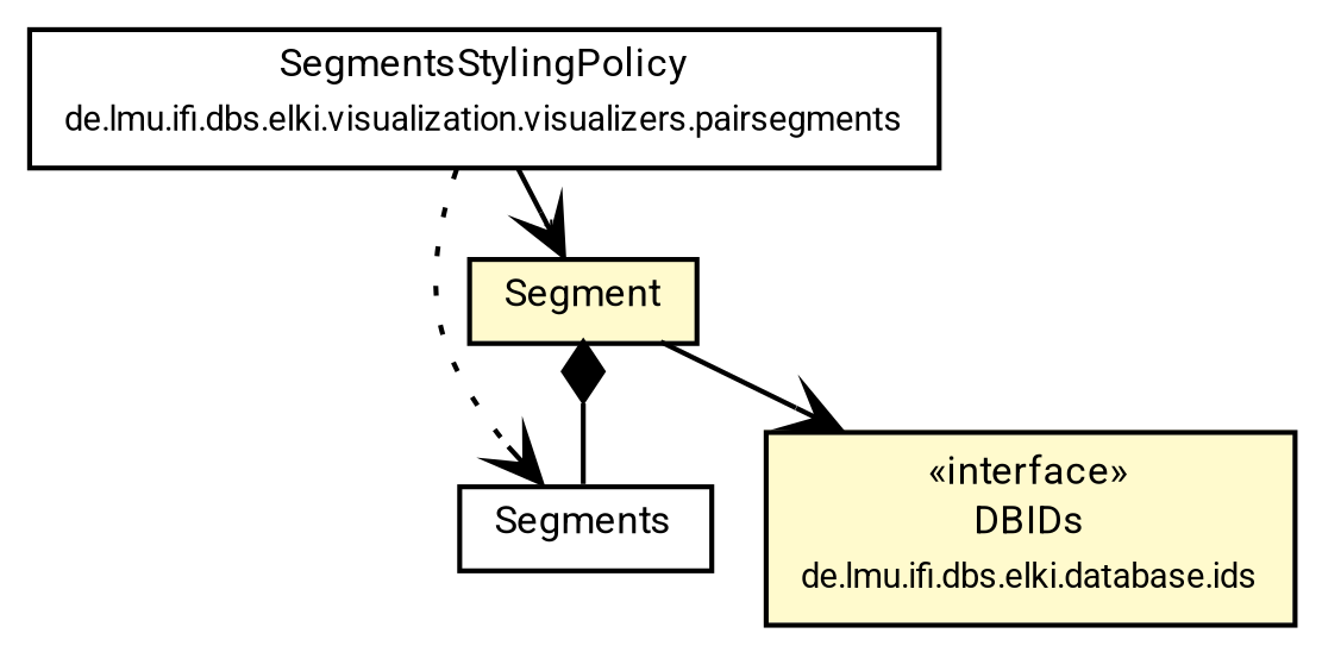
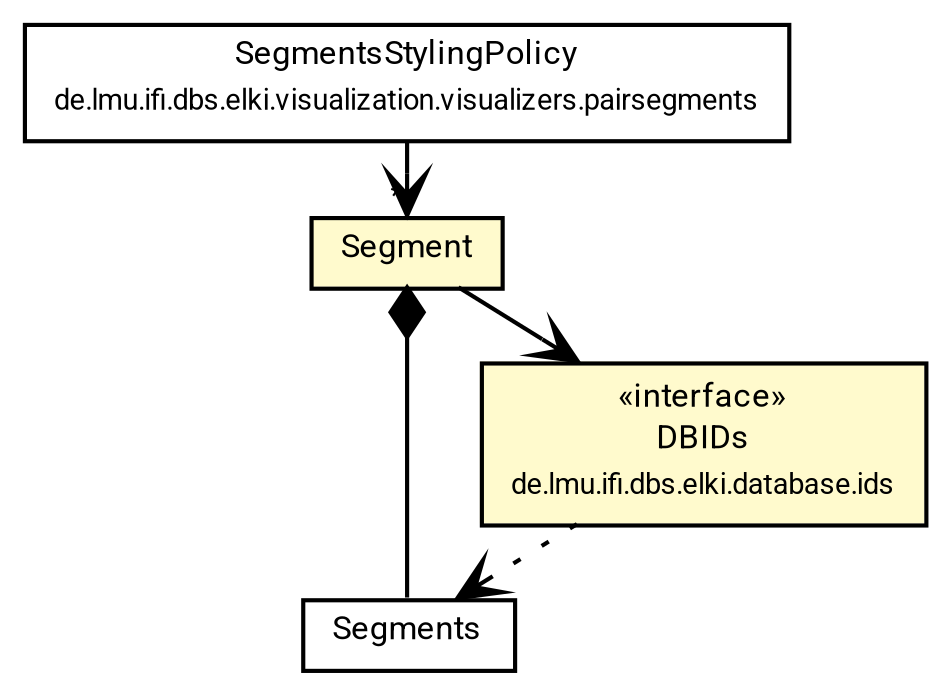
  digraph {
    nodesep=0.15
    rankdir=TB
    ranksep=0.25
    node [fontcolor=black fontname=Roboto fontsize=8 margin=0 shape=plaintext]
    edge [arrowhead=open color=black fontname=Roboto fontsize=7 labelfontname=Roboto labelfontsize=7 style=solid weight=1]
    n1 [height=0 label=<<table title="de.lmu.ifi.dbs.elki.visualization.visualizers.pairsegments.SegmentsStylingPolicy" border="0" cellborder="1" cellspacing="0" cellpadding="2" href="../../../visualization/visualizers/pairsegments/SegmentsStylingPolicy.html" target="_parent"> 		<tr><td><table border="0" cellspacing="0" cellpadding="1"> 		<tr><td align="center" balign="center"> <font face="Roboto">SegmentsStylingPolicy</font> </td></tr> 		<tr><td align="center" balign="center"> <font face="Roboto" point-size="7.0">de.lmu.ifi.dbs.elki.visualization.visualizers.pairsegments</font> </td></tr> 		</table></td></tr> 		</table>> width=0]
    n2 [height=0 label=<<table title="de.lmu.ifi.dbs.elki.evaluation.clustering.pairsegments.Segment" border="0" cellborder="1" cellspacing="0" cellpadding="2" bgcolor="lemonChiffon" href="Segment.html" target="_parent"> 		<tr><td><table border="0" cellspacing="0" cellpadding="1"> 		<tr><td align="center" balign="center"> <font face="Roboto">Segment</font> </td></tr> 		</table></td></tr> 		</table>> width=0]
    n3 [height=0 label=<<table title="de.lmu.ifi.dbs.elki.evaluation.clustering.pairsegments.Segments" border="0" cellborder="1" cellspacing="0" cellpadding="2" href="Segments.html" target="_parent"> 		<tr><td><table border="0" cellspacing="0" cellpadding="1"> 		<tr><td align="center" balign="center"> <font face="Roboto">Segments</font> </td></tr> 		</table></td></tr> 		</table>> width=0]
    n4 [height=0 label=<<table title="de.lmu.ifi.dbs.elki.database.ids.DBIDs" border="0" cellborder="1" cellspacing="0" cellpadding="2" bgcolor="LemonChiffon" href="../../../database/ids/DBIDs.html" target="_parent"> 		<tr><td><table border="0" cellspacing="0" cellpadding="1"> 		<tr><td align="center" balign="center"> &#171;interface&#187; </td></tr> 		<tr><td align="center" balign="center"> <font face="Roboto">DBIDs</font> </td></tr> 		<tr><td align="center" balign="center"> <font face="Roboto" point-size="7.0">de.lmu.ifi.dbs.elki.database.ids</font> </td></tr> 		</table></td></tr> 		</table>> width=0]
    n1 -> n2 [headlabel="*"]
-   n1 -> n3 [style=dotted]
+   n4 -> n3 [style=dotted]
    n2 -> n3 [arrowhead=none arrowtail=diamond dir=back weight=6]
    n2 -> n4
  }
